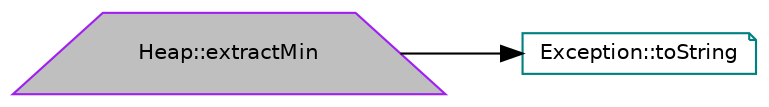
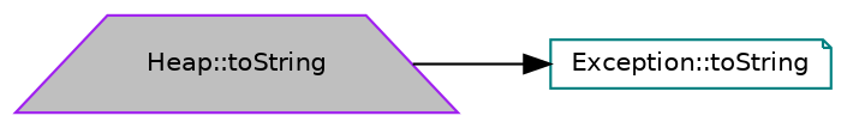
  digraph {
    rankdir=LR
    node [fontname=Helvetica fontsize=10 style=filled]
-   n1 [color=purple fillcolor=grey75 fontcolor=black height=0.2 label="Heap::extractMin" shape=trapezium width=0.4]
+   n1 [color=purple fillcolor=grey75 fontcolor=black height=0.2 label="Heap::toString" shape=trapezium width=0.4]
    n2 [color=teal fillcolor=white height=0.2 label="Exception::toString" shape=note width=0.4]
    n1 -> n2 [color=black fontname=Helvetica fontsize=10 labelfontname=Helvetica labelfontsize=10 style=solid]
  }
